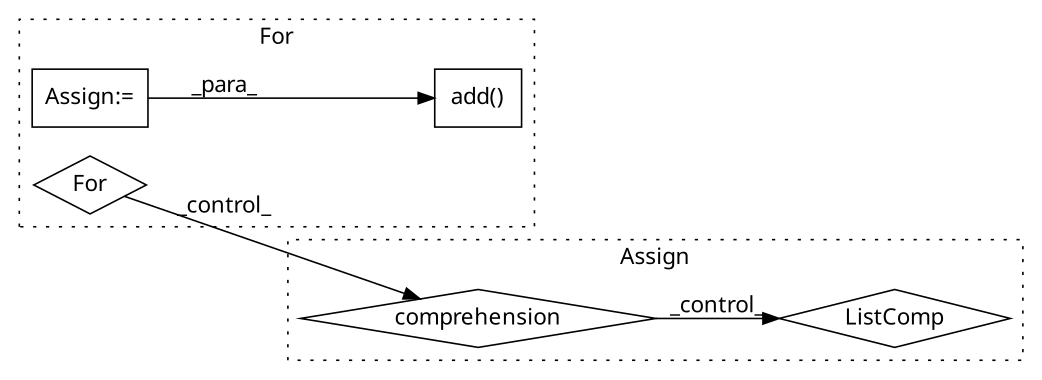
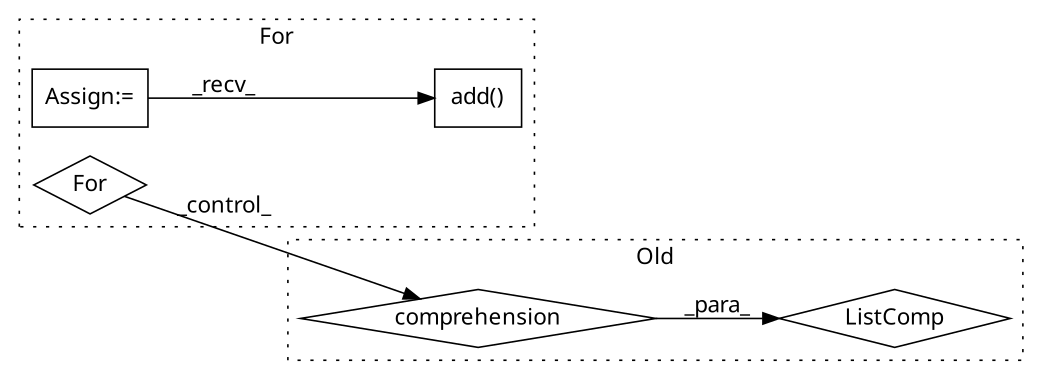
  digraph {
    fontname="Noto Sans"
    rankdir=LR
    node [fontname="Noto Sans" l=3 shape=diamond]
    edge [fontname="Noto Sans"]
    n1 [a=106 l=209 label=ListComp s=1598]
    n2 [a=45 label=comprehension s=1765]
    n3 [a=75 l="19,1" label="add()" s="4267,4297" shape=box]
    n4 [a=107 l="4,10" label=For s="4138,4174"]
    n5 [a=68 label="Assign:=" s=4101 shape=box]
    subgraph cluster_1 {
-     label=Assign
+     label=Old
      style=dotted
      n1
      n2
    }
    subgraph cluster_2 {
      label=For
      style=dotted
      n3
      n4
      n5
    }
-   n2 -> n1 [label=_control_]
+   n2 -> n1 [label=_para_]
    n4 -> n2 [label=_control_]
-   n5 -> n3 [label=_para_]
+   n5 -> n3 [label=_recv_]
  }
